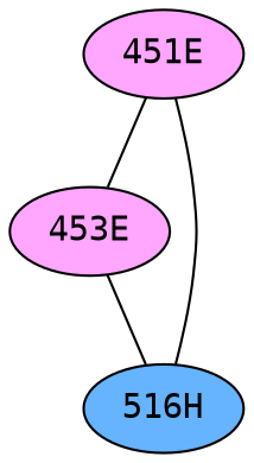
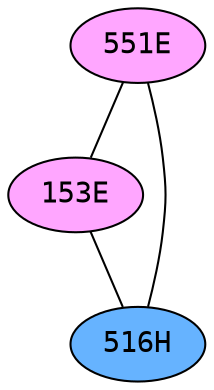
  graph {
    fontname="DejaVu Sans Mono"
    node [fillcolor="#FFA6FF" fontname="DejaVu Sans Mono" style=radial]
    edge [fontname="DejaVu Sans Mono" penwidth=1]
-   "451E"
-   "453E"
+   "451E" [label="551E"]
+   "453E" [label="153E"]
    n3 [fillcolor="#66B3FF" label="516H"]
    "451E" -- "453E"
    "451E" -- n3
    "453E" -- n3
  }
